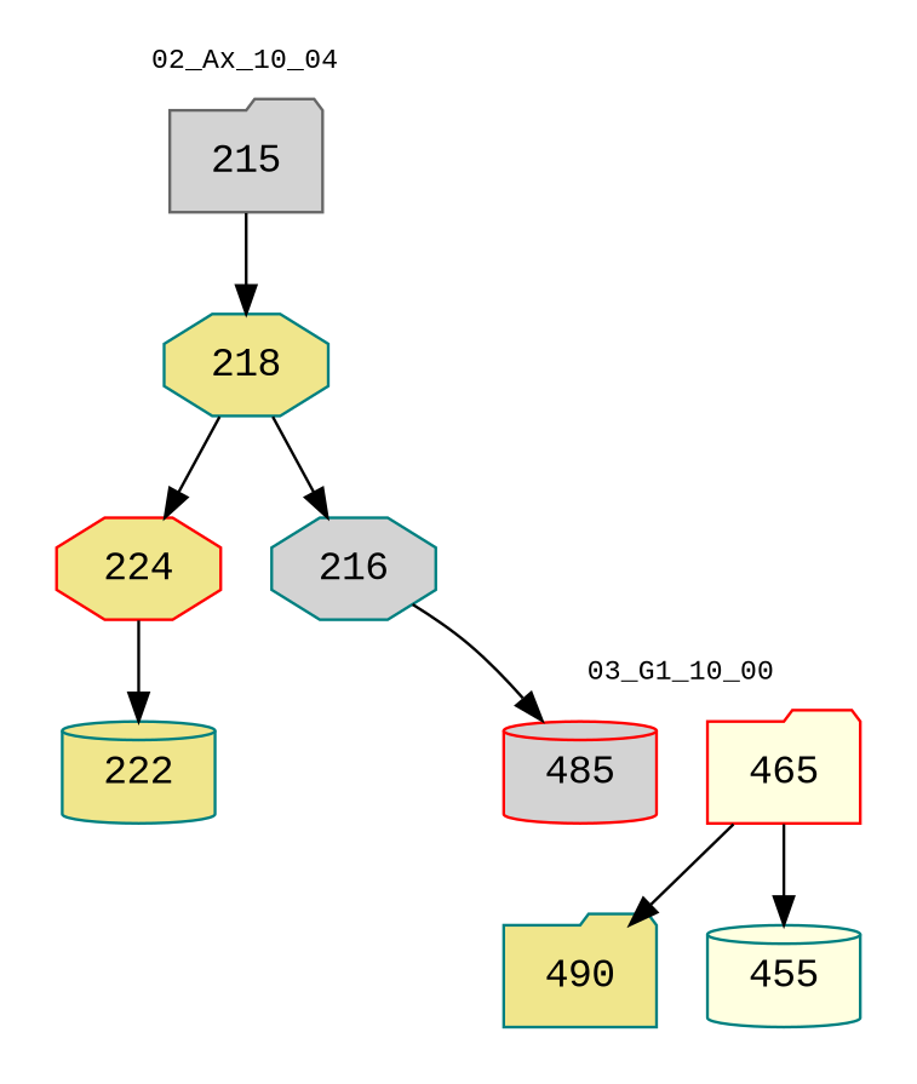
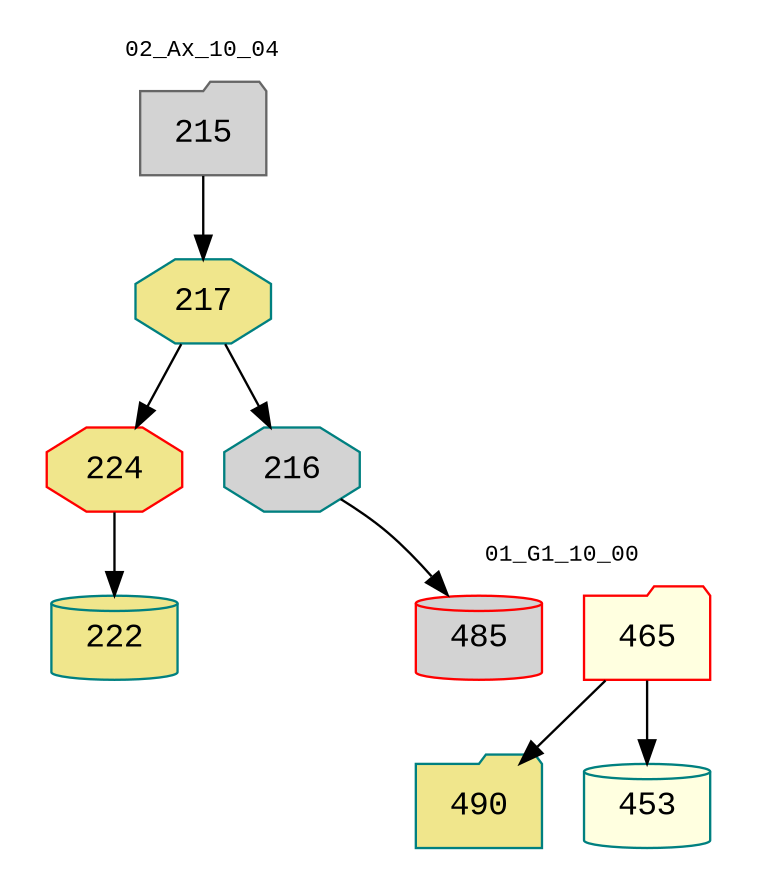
  digraph {
    fontname="Liberation Mono"
    node [color=teal fillcolor=khaki fontname="Liberation Mono" shape=folder style=filled]
    edge [color=black fontname="Liberation Mono"]
    n1 [color=gray40 fillcolor=lightgrey label=215]
-   n2 [label=218 shape=octagon]
+   n2 [label=217 shape=octagon]
    n3 [color=red label=224 shape=octagon]
    n4 [fillcolor=lightgrey label=216 shape=octagon]
    n5 [label=222 shape=cylinder]
    n6 [color=red fillcolor=lightyellow label=465]
    n7 [label=490]
-   n8 [fillcolor=lightyellow label=455 shape=cylinder]
+   n8 [fillcolor=lightyellow label=453 shape=cylinder]
    n9 [color=red fillcolor=lightgrey label=485 shape=cylinder]
    subgraph cluster_1 {
      color=white
      fontsize=10
      label="02_Ax_10_04"
      n1
      n2
      n3
      n4
      n5
    }
    subgraph cluster_2 {
      color=white
      fontsize=10
-     label="03_G1_10_00"
+     label="01_G1_10_00"
      n6
      n7
      n8
      n9
    }
    n1 -> n2
    n2 -> n3
    n2 -> n4
    n3 -> n5
    n4 -> n9
    n6 -> n7
    n6 -> n8
  }
